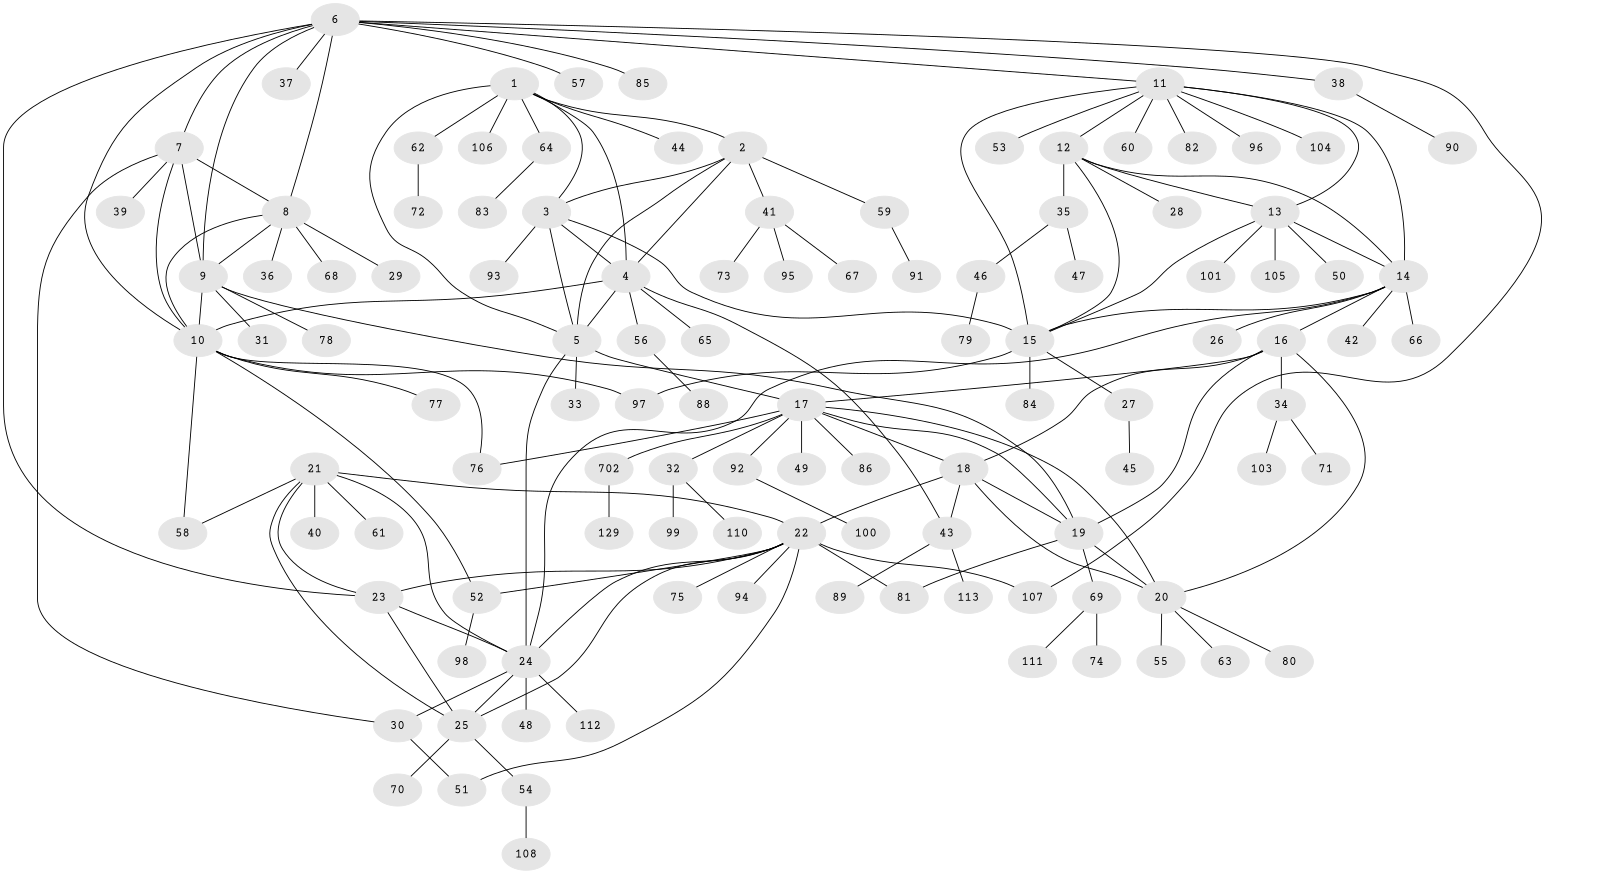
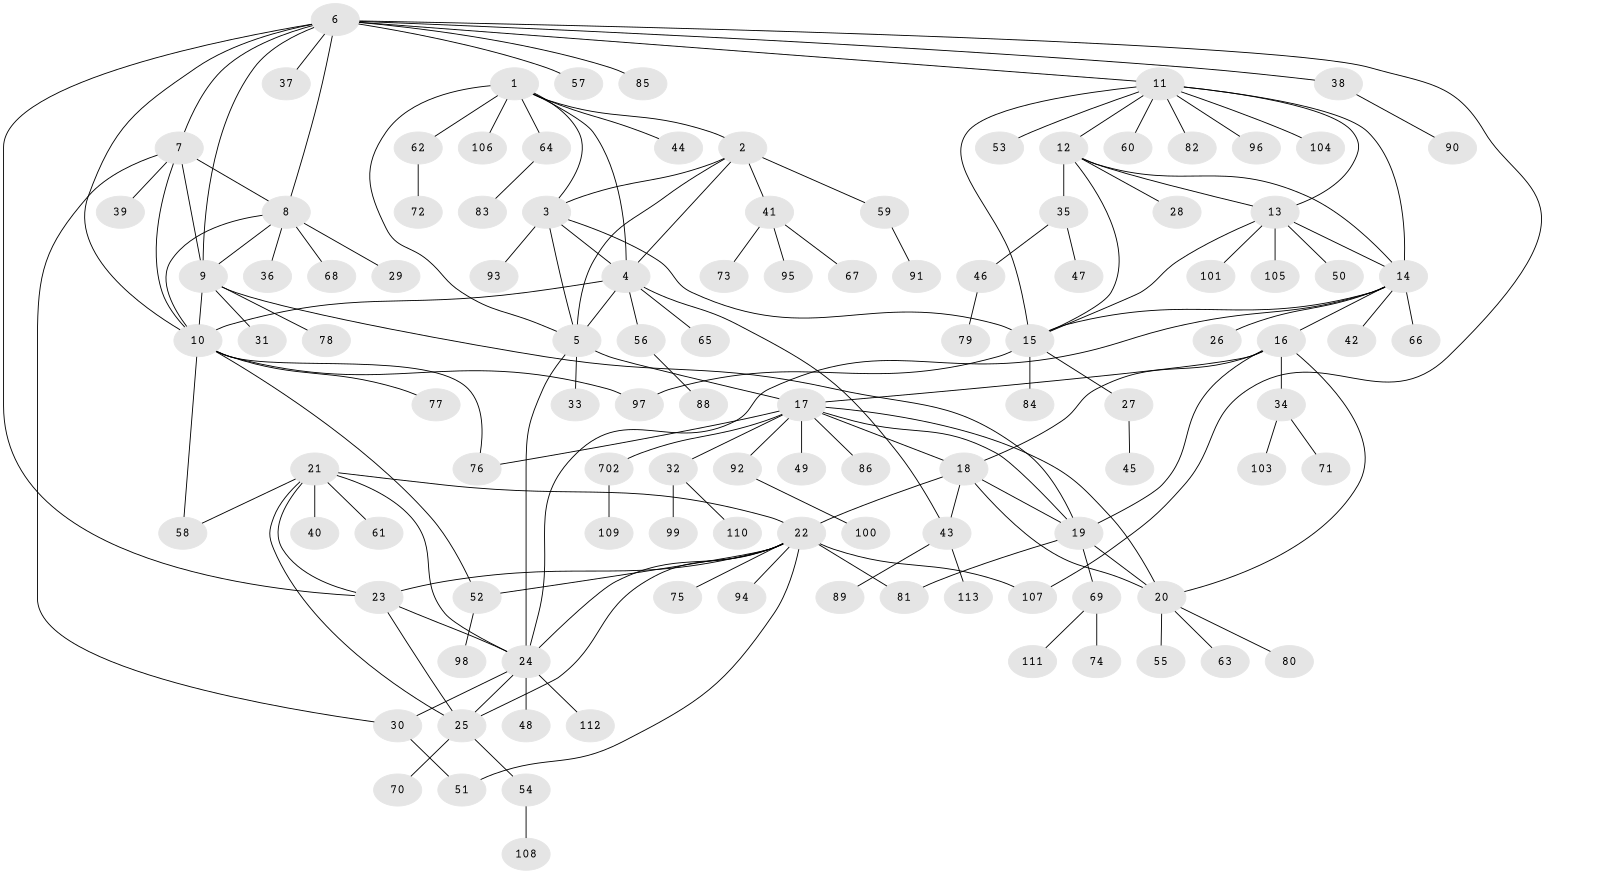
  graph {
    fontname="Courier Prime"
    node [color=gray90 fontname="Courier Prime" style=filled]
    edge [fontname="Courier Prime"]
    1
    2
    3
    4
    5
    44
    62
    64
    106
    41
    59
    15
    93
    10
    43
    56
    65
    17
    24
    33
    72
    83
    67
    73
    95
    91
    97
    27
    84
    52
    58
    76
    77
    89
    113
    88
    19
    18
    20
    32
    49
    86
    92
    n44 [label=702]
    30
    25
    48
    112
    6
    7
    8
    9
    11
    23
    37
    38
    57
    85
    107
    39
    29
    36
    68
    31
    78
    12
    13
    14
    53
    60
    82
    96
    104
    90
    51
    69
    81
    98
    28
    35
    50
    101
    105
    16
    26
    42
    66
    46
    47
    34
    45
    22
    55
    63
    80
    71
    103
    99
    110
    100
-   109 [label=129]
+   109
    75
    94
    74
    111
    21
    40
    61
    54
    70
    108
    79
    1 -- 2
    1 -- 3
    1 -- 4
    1 -- 5
    1 -- 44
    1 -- 62
    1 -- 64
    1 -- 106
    2 -- 3
    2 -- 4
    2 -- 5
    2 -- 41
    2 -- 59
    3 -- 4
    3 -- 5
    3 -- 15
    3 -- 93
    4 -- 5
    4 -- 10
    4 -- 43
    4 -- 56
    4 -- 65
    5 -- 17
    5 -- 24
    5 -- 33
    62 -- 72
    64 -- 83
    41 -- 67
    41 -- 73
    41 -- 95
    59 -- 91
    15 -- 97
    15 -- 27
    15 -- 84
    10 -- 97
    10 -- 52
    10 -- 58
    10 -- 76
    10 -- 77
    43 -- 89
    43 -- 113
    56 -- 88
    17 -- 76
    17 -- 19
    17 -- 18
    17 -- 20
    17 -- 32
    17 -- 49
    17 -- 86
    17 -- 92
    17 -- n44
    24 -- 30
    24 -- 25
    24 -- 48
    24 -- 112
    27 -- 45
    52 -- 98
    19 -- 20
    19 -- 69
    19 -- 81
    18 -- 43
    18 -- 19
    18 -- 20
    18 -- 22
    20 -- 55
    20 -- 63
    20 -- 80
    32 -- 99
    32 -- 110
    92 -- 100
    n44 -- 109
    30 -- 51
    25 -- 54
    25 -- 70
    6 -- 10
    6 -- 7
    6 -- 8
    6 -- 9
    6 -- 11
    6 -- 23
    6 -- 37
    6 -- 38
    6 -- 57
    6 -- 85
    6 -- 107
    7 -- 10
    7 -- 30
    7 -- 8
    7 -- 9
    7 -- 39
    8 -- 10
    8 -- 9
    8 -- 29
    8 -- 36
    8 -- 68
    9 -- 10
    9 -- 19
    9 -- 31
    9 -- 78
    11 -- 15
    11 -- 12
    11 -- 13
    11 -- 14
    11 -- 53
    11 -- 60
    11 -- 82
    11 -- 96
    11 -- 104
    23 -- 24
    23 -- 25
    38 -- 90
    12 -- 15
    12 -- 13
    12 -- 14
    12 -- 28
    12 -- 35
    13 -- 15
    13 -- 14
    13 -- 50
    13 -- 101
    13 -- 105
    14 -- 15
    14 -- 24
    14 -- 16
    14 -- 26
    14 -- 42
    14 -- 66
    69 -- 74
    69 -- 111
    35 -- 46
    35 -- 47
    16 -- 17
    16 -- 19
    16 -- 18
    16 -- 20
    16 -- 34
    46 -- 79
    34 -- 71
    34 -- 103
    22 -- 24
    22 -- 52
    22 -- 25
    22 -- 23
    22 -- 107
    22 -- 51
    22 -- 81
    22 -- 75
    22 -- 94
    21 -- 24
    21 -- 58
    21 -- 25
    21 -- 23
    21 -- 22
    21 -- 40
    21 -- 61
    54 -- 108
  }
